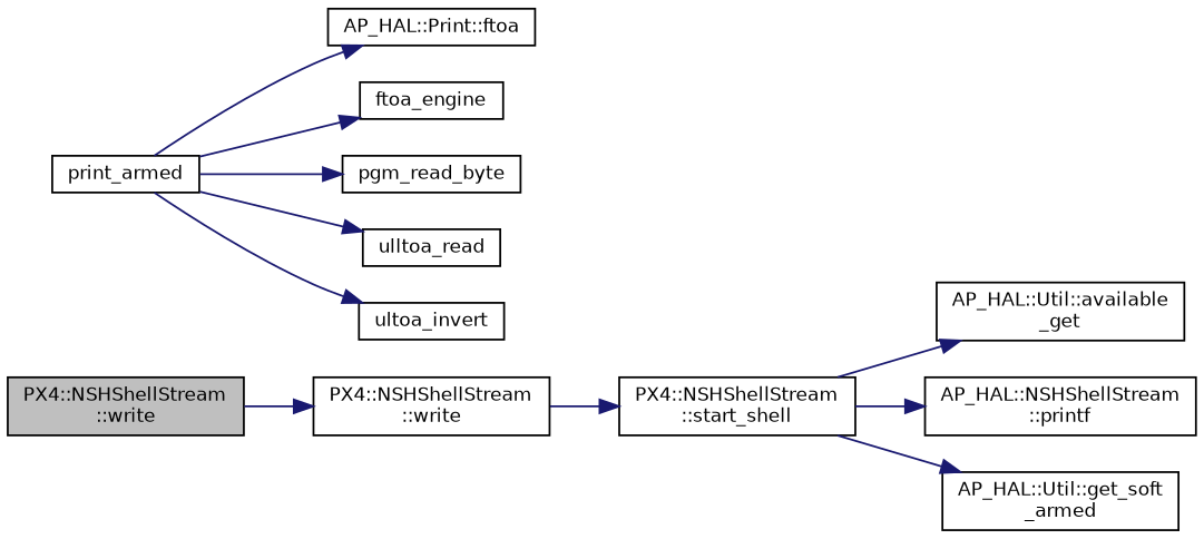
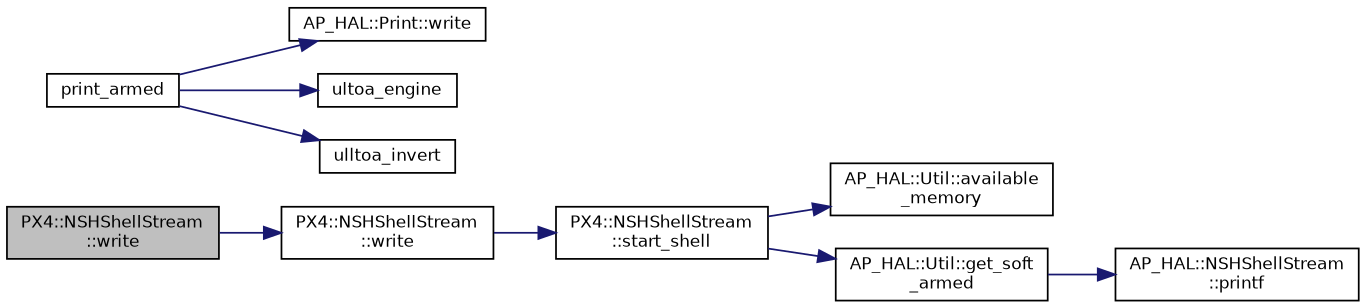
  digraph {
    rankdir=LR
    node [color=black fillcolor=white fontname=Helvetica fontsize=10 shape=record style=filled]
    edge [color=midnightblue fontname=Helvetica fontsize=10 labelfontname=Helvetica labelfontsize=10 style=solid]
    n1 [fillcolor=grey75 fontcolor=black height=0.2 label="PX4::NSHShellStream\l::write" width=0.4]
    n2 [height=0.2 label="PX4::NSHShellStream\l::write" width=0.4]
    n3 [height=0.2 label="PX4::NSHShellStream\l::start_shell" width=0.4]
-   n4 [height=0.2 label="AP_HAL::Util::available\l_get" width=0.4]
+   n4 [height=0.2 label="AP_HAL::Util::available\l_memory" width=0.4]
    n5 [height=0.2 label="AP_HAL::NSHShellStream\l::printf" width=0.4]
    n6 [height=0.2 label="AP_HAL::Util::get_soft\l_armed" width=0.4]
    n7 [height=0.2 label=print_armed width=0.4]
-   n8 [height=0.2 label="AP_HAL::Print::ftoa" width=0.4]
-   n9 [height=0.2 label=ftoa_engine width=0.4]
-   n10 [height=0.2 label=pgm_read_byte width=0.4]
-   n11 [height=0.2 label=ulltoa_read width=0.4]
-   n12 [height=0.2 label=ultoa_invert width=0.4]
+   n8 [height=0.2 label="AP_HAL::Print::write" width=0.4]
+   n9 [height=0.2 label=ultoa_engine width=0.4]
+   n11 [height=0.2 label=ulltoa_invert width=0.4]
    n1 -> n2
    n2 -> n3
    n3 -> n4
-   n3 -> n5
+   n6 -> n5
    n3 -> n6
    n7 -> n8
    n7 -> n9
-   n7 -> n10
    n7 -> n11
-   n7 -> n12
  }
